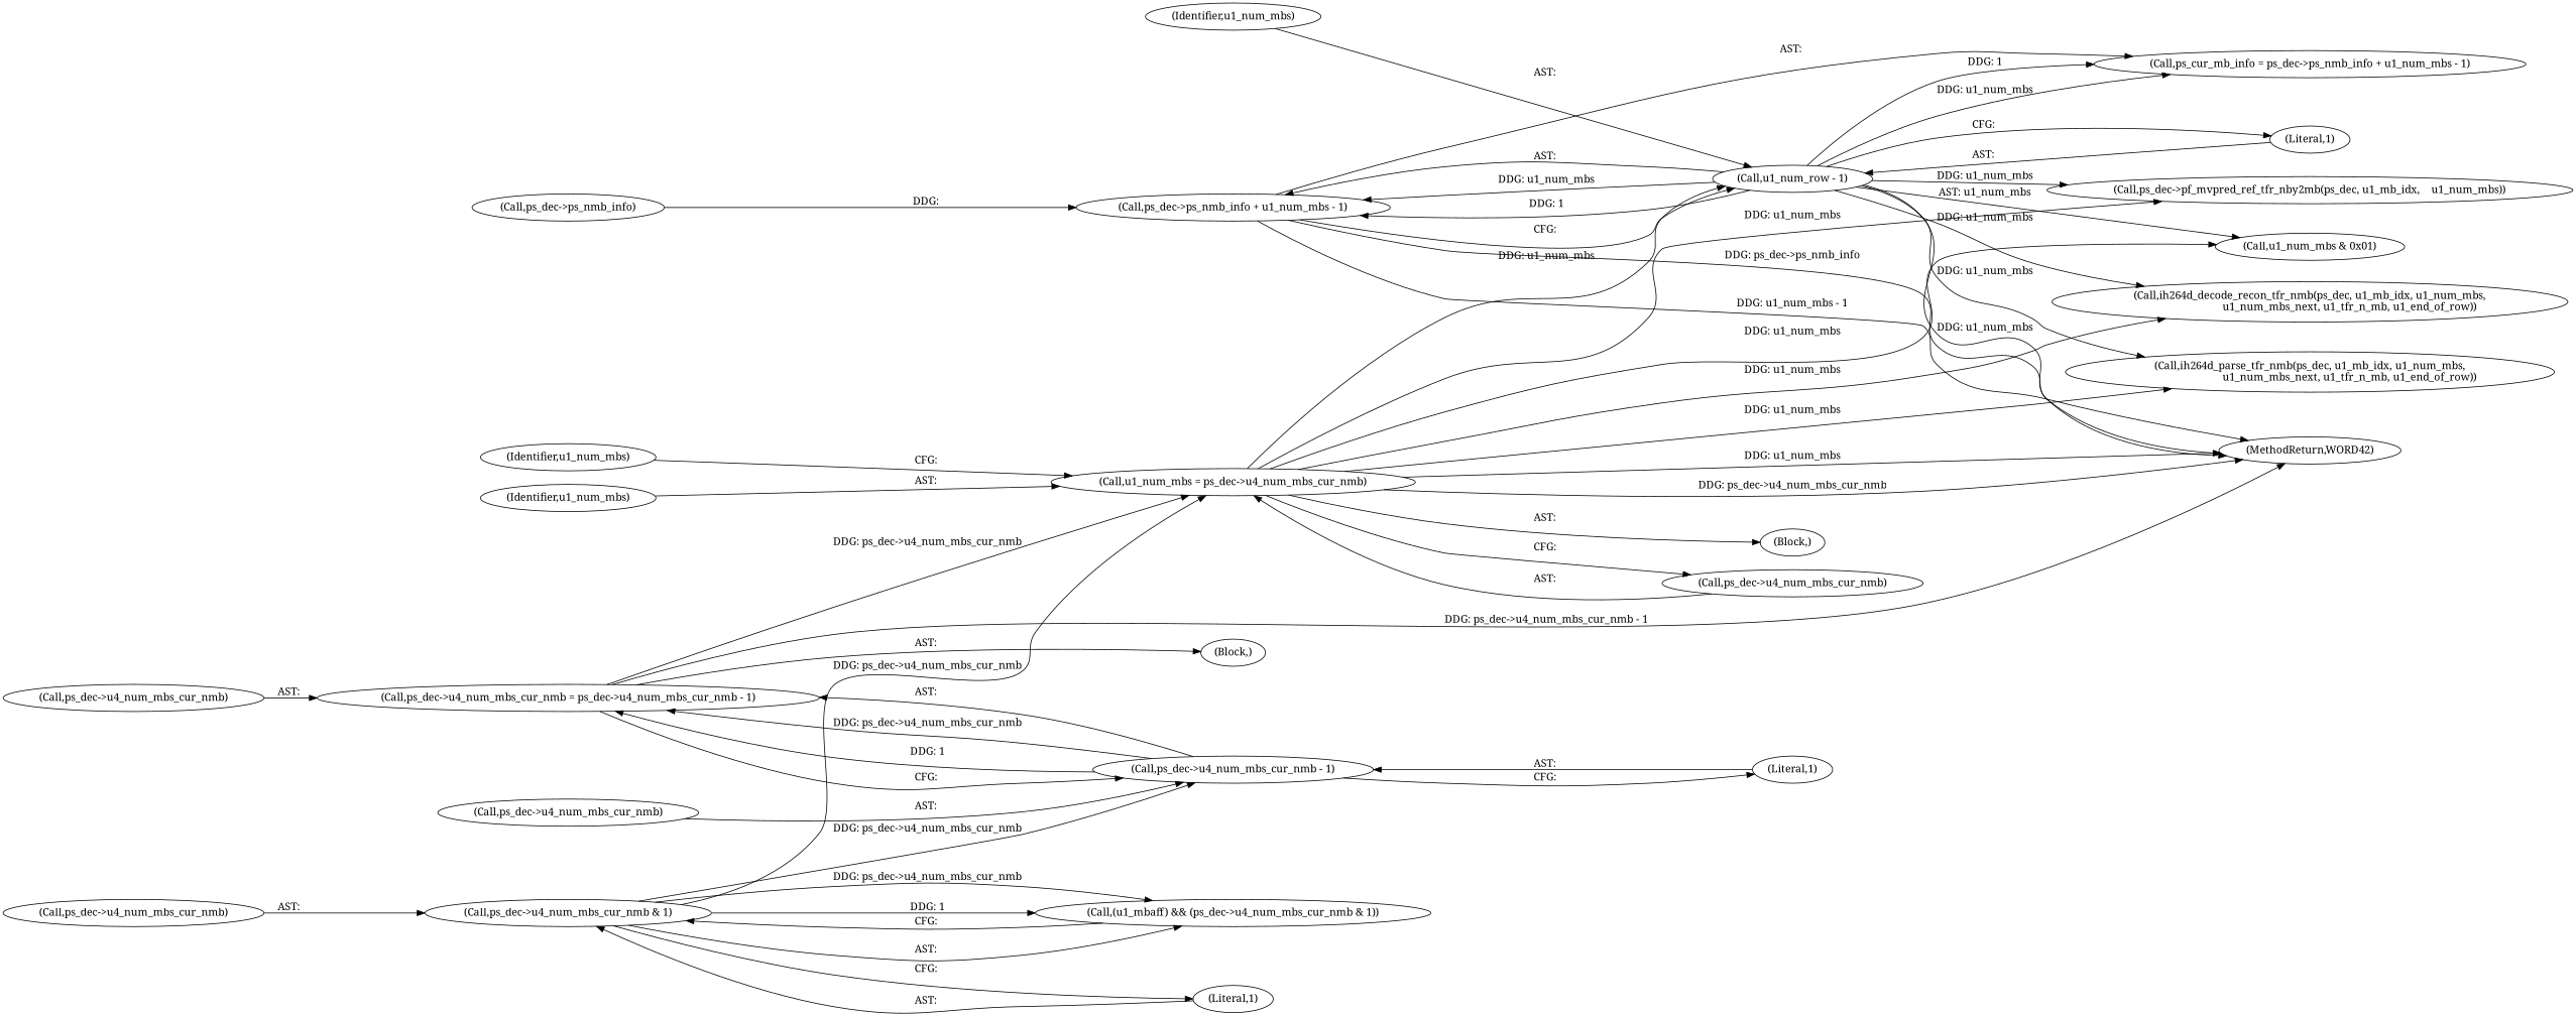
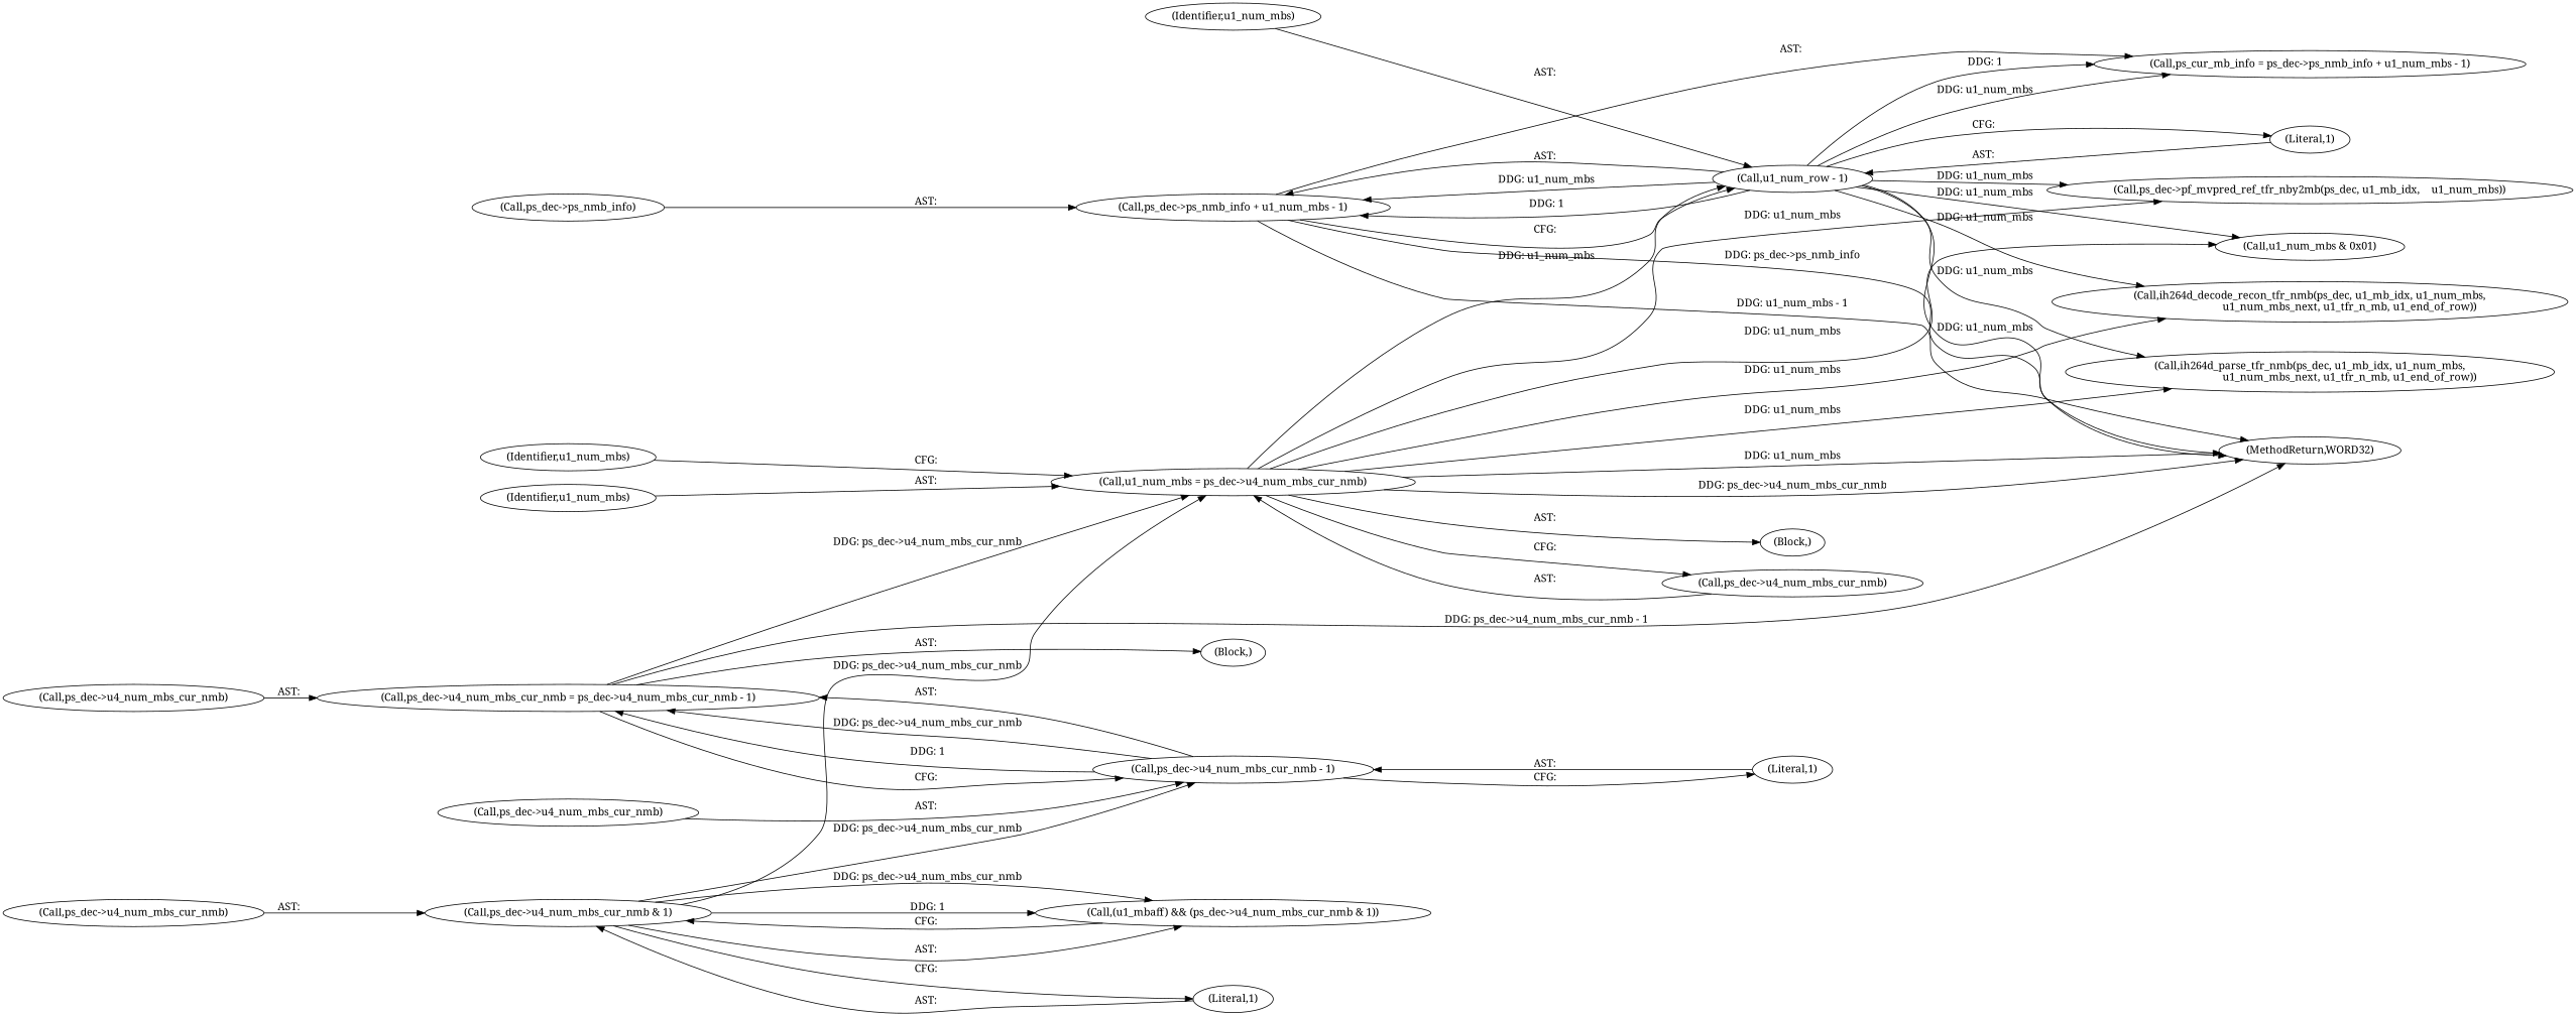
  digraph {
    fontname="Noto Serif"
    rankdir=LR
    node [fontname="Noto Serif"]
    edge [fontname="Noto Serif"]
    n1 [label="(Call,ps_dec->ps_nmb_info + u1_num_mbs - 1)"]
    n2 [label="(Call,u1_num_row - 1)"]
    n3 [label="(Call,ps_cur_mb_info = ps_dec->ps_nmb_info + u1_num_mbs - 1)"]
-   n4 [label="(MethodReturn,WORD42)"]
+   n4 [label="(MethodReturn,WORD32)"]
    n5 [label="(Call,ps_dec->pf_mvpred_ref_tfr_nby2mb(ps_dec, u1_mb_idx,    u1_num_mbs))"]
    n6 [label="(Call,u1_num_mbs & 0x01)"]
    n7 [label="(Call,ih264d_parse_tfr_nmb(ps_dec, u1_mb_idx, u1_num_mbs,\n                            u1_num_mbs_next, u1_tfr_n_mb, u1_end_of_row))"]
    n8 [label="(Call,ih264d_decode_recon_tfr_nmb(ps_dec, u1_mb_idx, u1_num_mbs,\n                            u1_num_mbs_next, u1_tfr_n_mb, u1_end_of_row))"]
    n9 [label="(Literal,1)"]
    n10 [label="(Call,u1_num_mbs = ps_dec->u4_num_mbs_cur_nmb)"]
    n11 [label="(Block,)"]
    n12 [label="(Call,ps_dec->u4_num_mbs_cur_nmb)"]
    n13 [label="(Call,ps_dec->u4_num_mbs_cur_nmb = ps_dec->u4_num_mbs_cur_nmb - 1)"]
    n14 [label="(Call,ps_dec->u4_num_mbs_cur_nmb - 1)"]
    n15 [label="(Block,)"]
    n16 [label="(Literal,1)"]
    n17 [label="(Call,ps_dec->u4_num_mbs_cur_nmb & 1)"]
    n18 [label="(Literal,1)"]
    n19 [label="(Call,(u1_mbaff) && (ps_dec->u4_num_mbs_cur_nmb & 1))"]
    n20 [label="(Identifier,u1_num_mbs)"]
    n21 [label="(Call,ps_dec->u4_num_mbs_cur_nmb)"]
    n22 [label="(Identifier,u1_num_mbs)"]
    n23 [label="(Call,ps_dec->u4_num_mbs_cur_nmb)"]
    n24 [label="(Identifier,u1_num_mbs)"]
    n25 [label="(Call,ps_dec->ps_nmb_info)"]
    n26 [label="(Call,ps_dec->u4_num_mbs_cur_nmb)"]
    n1 -> n2 [label="CFG: "]
    n1 -> n3 [label="AST: "]
    n1 -> n4 [label="DDG: ps_dec->ps_nmb_info"]
    n1 -> n4 [label="DDG: u1_num_mbs - 1"]
    n2 -> n1 [label="AST: "]
    n2 -> n1 [label="DDG: u1_num_mbs"]
    n2 -> n1 [label="DDG: 1"]
    n2 -> n3 [label="DDG: u1_num_mbs"]
    n2 -> n3 [label="DDG: 1"]
    n2 -> n4 [label="DDG: u1_num_mbs"]
    n2 -> n5 [label="DDG: u1_num_mbs"]
-   n2 -> n6 [label="AST: u1_num_mbs"]
+   n2 -> n6 [label="DDG: u1_num_mbs"]
    n2 -> n7 [label="DDG: u1_num_mbs"]
    n2 -> n8 [label="DDG: u1_num_mbs"]
    n2 -> n9 [label="CFG: "]
    n9 -> n2 [label="AST: "]
    n10 -> n2 [label="DDG: u1_num_mbs"]
    n10 -> n4 [label="DDG: ps_dec->u4_num_mbs_cur_nmb"]
    n10 -> n4 [label="DDG: u1_num_mbs"]
    n10 -> n5 [label="DDG: u1_num_mbs"]
    n10 -> n6 [label="DDG: u1_num_mbs"]
    n10 -> n7 [label="DDG: u1_num_mbs"]
    n10 -> n8 [label="DDG: u1_num_mbs"]
    n10 -> n11 [label="AST: "]
    n10 -> n12 [label="CFG: "]
    n12 -> n10 [label="AST: "]
    n13 -> n4 [label="DDG: ps_dec->u4_num_mbs_cur_nmb - 1"]
    n13 -> n10 [label="DDG: ps_dec->u4_num_mbs_cur_nmb"]
    n13 -> n14 [label="CFG: "]
    n13 -> n15 [label="AST: "]
    n14 -> n13 [label="AST: "]
    n14 -> n13 [label="DDG: ps_dec->u4_num_mbs_cur_nmb"]
    n14 -> n13 [label="DDG: 1"]
    n14 -> n16 [label="CFG: "]
    n16 -> n14 [label="AST: "]
    n17 -> n10 [label="DDG: ps_dec->u4_num_mbs_cur_nmb"]
    n17 -> n14 [label="DDG: ps_dec->u4_num_mbs_cur_nmb"]
    n17 -> n18 [label="CFG: "]
    n17 -> n19 [label="AST: "]
    n17 -> n19 [label="DDG: ps_dec->u4_num_mbs_cur_nmb"]
    n17 -> n19 [label="DDG: 1"]
    n18 -> n17 [label="AST: "]
    n19 -> n17 [label="CFG: "]
    n20 -> n2 [label="AST: "]
    n21 -> n17 [label="AST: "]
    n22 -> n10 [label="CFG: "]
    n23 -> n13 [label="AST: "]
    n24 -> n10 [label="AST: "]
-   n25 -> n1 [label="DDG: "]
+   n25 -> n1 [label="AST: "]
    n26 -> n14 [label="AST: "]
  }
